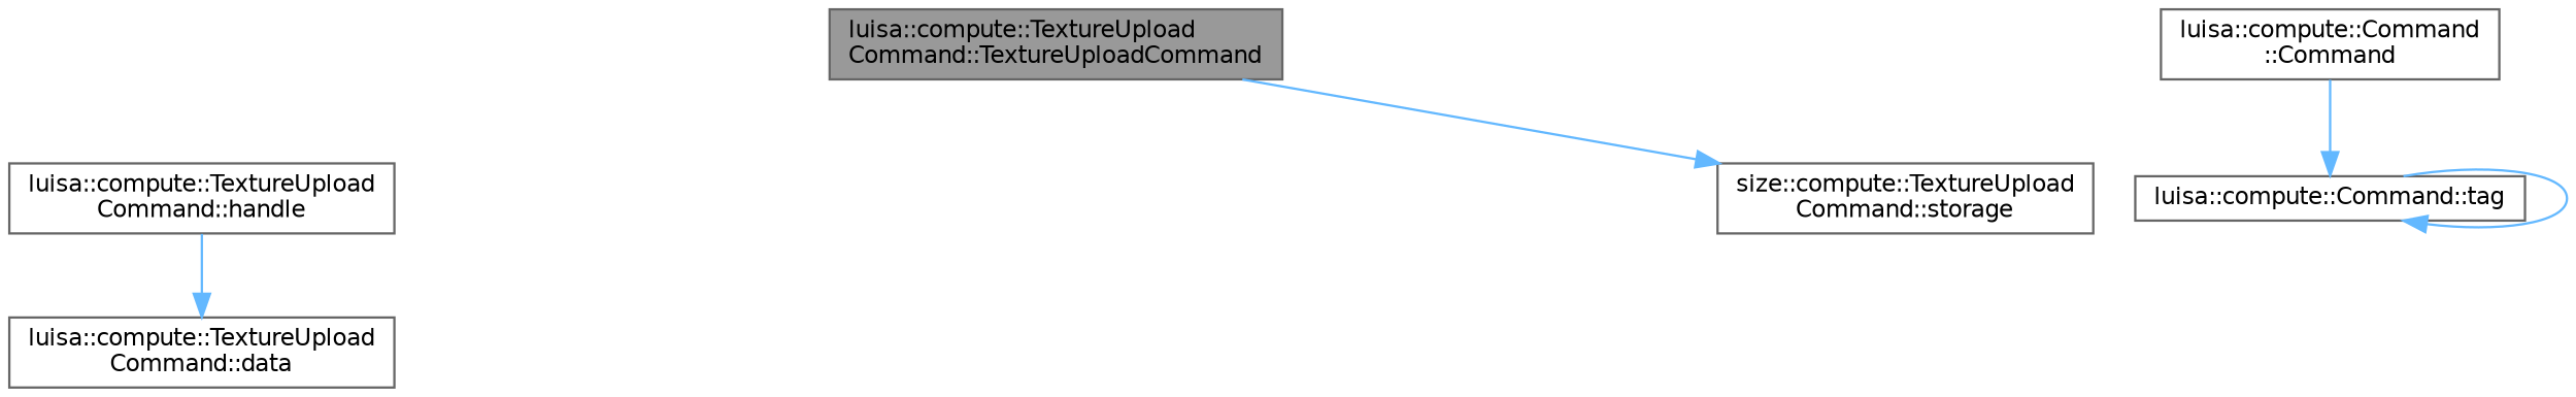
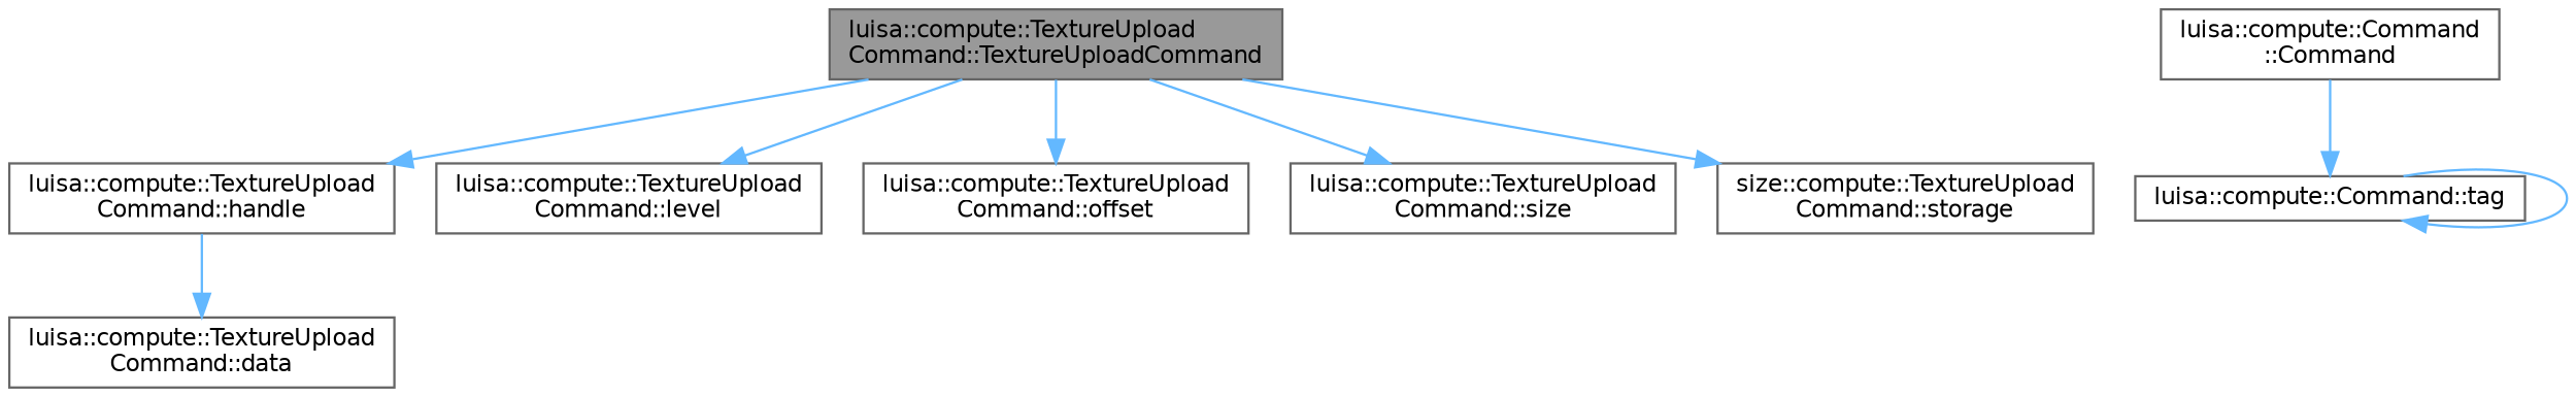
  digraph {
    rankdir=TB
    node [color=grey40 fillcolor=white fontname=Helvetica fontsize=10 shape=box style=filled]
    edge [color=steelblue1 fontname=Helvetica fontsize=10 labelfontname=Helvetica labelfontsize=10 style=solid]
    n1 [color=gray40 fillcolor=grey60 fontcolor=black height=0.2 label="luisa::compute::TextureUpload\lCommand::TextureUploadCommand" width=0.4]
    n2 [height=0.2 label="luisa::compute::TextureUpload\lCommand::handle" width=0.4]
+   n3 [height=0.2 label="luisa::compute::TextureUpload\lCommand::level" width=0.4]
+   n4 [height=0.2 label="luisa::compute::TextureUpload\lCommand::offset" width=0.4]
+   n5 [height=0.2 label="luisa::compute::TextureUpload\lCommand::size" width=0.4]
    n6 [height=0.2 label="size::compute::TextureUpload\lCommand::storage" width=0.4]
    n7 [height=0.2 label="luisa::compute::Command\l::Command" width=0.4]
    n8 [height=0.2 label="luisa::compute::Command::tag" width=0.4]
    n9 [height=0.2 label="luisa::compute::TextureUpload\lCommand::data" width=0.4]
+   n1 -> n2
+   n1 -> n3
+   n1 -> n4
+   n1 -> n5
    n1 -> n6
    n2 -> n9
    n7 -> n8
    n8 -> n8
  }
